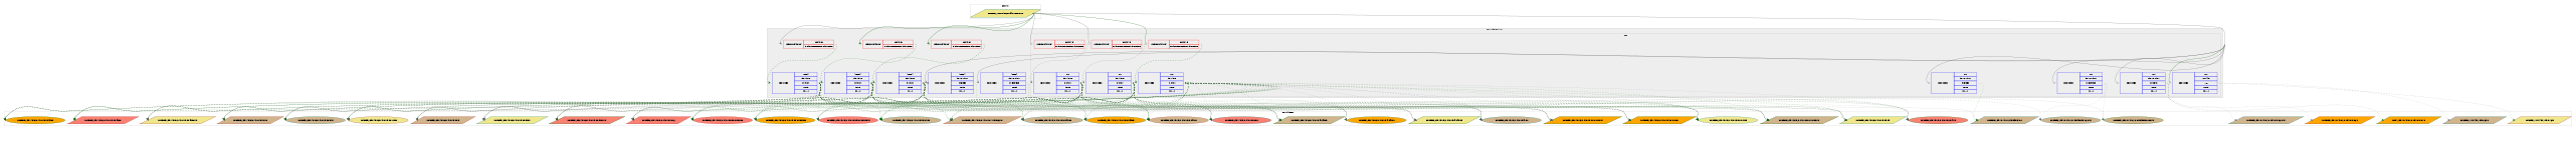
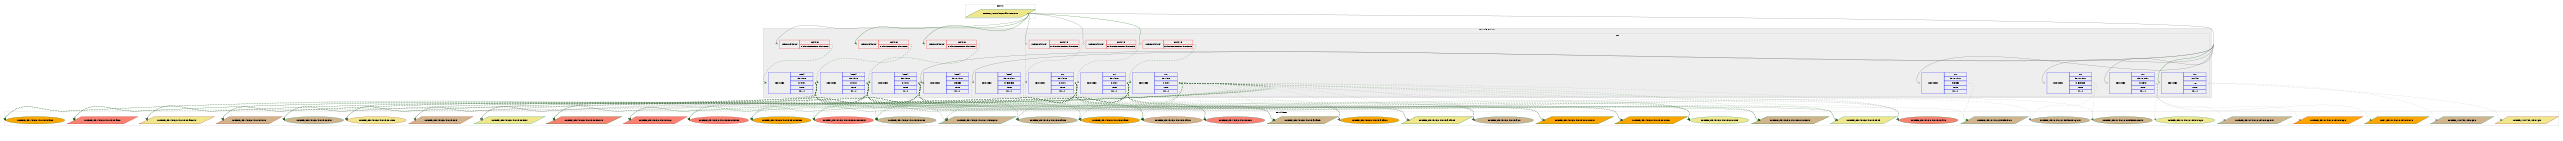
  digraph {
    compound=true
    concentrate=true
    fontname="DejaVu Sans"
    fontsize=10
    newrank=true
    rankdir=TB
    ranksep=1.5
    node [color=teal fontname="DejaVu Sans" fontsize=10 shape=parallelogram style=filled]
    edge [arrowhead=vee color=darkgreen fontname="DejaVu Sans" headport=w style=dotted tailport=e weight=100]
    n1 [color=darkgreen fillcolor=khaki label="portage://x11-misc/sunflower-0.5-r3" width=4]
    n2 [color=blue label=<<TABLE BORDER="0" CELLBORDER="1" CELLSPACING="0" CELLPADDING="4" WIDTH="220"><TR><TD ROWSPAN="6" CELLPADDING="30">pack_dep</TD></TR><TR><TD WIDTH="110">install</TD></TR><TR><TD>dev-lang</TD></TR><TR><TD>python</TD></TR><TR><TD>none</TD></TR><TR><TD>[[],,,,]</TD></TR></TABLE>> shape=none style=""]
    n3 [color=red label=<<TABLE BORDER="0" CELLBORDER="1" CELLSPACING="0" CELLPADDING="4"><TR><TD ROWSPAN="3" CELLPADDING="10">use_conditional</TD></TR><TR><TD>positive</TD></TR><TR><TD>python_targets_python3_10</TD></TR></TABLE>> shape=none style=""]
    n4 [color=blue label=<<TABLE BORDER="0" CELLBORDER="1" CELLSPACING="0" CELLPADDING="4" WIDTH="220"><TR><TD ROWSPAN="6" CELLPADDING="30">pack_dep</TD></TR><TR><TD WIDTH="110">install</TD></TR><TR><TD>dev-lang</TD></TR><TR><TD>python</TD></TR><TR><TD>none</TD></TR><TR><TD>[[],,,,]</TD></TR></TABLE>> shape=none style=""]
    n5 [color=red label=<<TABLE BORDER="0" CELLBORDER="1" CELLSPACING="0" CELLPADDING="4"><TR><TD ROWSPAN="3" CELLPADDING="10">use_conditional</TD></TR><TR><TD>positive</TD></TR><TR><TD>python_targets_python3_11</TD></TR></TABLE>> shape=none style=""]
    n6 [color=blue label=<<TABLE BORDER="0" CELLBORDER="1" CELLSPACING="0" CELLPADDING="4" WIDTH="220"><TR><TD ROWSPAN="6" CELLPADDING="30">pack_dep</TD></TR><TR><TD WIDTH="110">install</TD></TR><TR><TD>dev-lang</TD></TR><TR><TD>python</TD></TR><TR><TD>none</TD></TR><TR><TD>[[],,,,]</TD></TR></TABLE>> shape=none style=""]
    n7 [color=red label=<<TABLE BORDER="0" CELLBORDER="1" CELLSPACING="0" CELLPADDING="4"><TR><TD ROWSPAN="3" CELLPADDING="10">use_conditional</TD></TR><TR><TD>positive</TD></TR><TR><TD>python_targets_python3_12</TD></TR></TABLE>> shape=none style=""]
    n8 [color=blue label=<<TABLE BORDER="0" CELLBORDER="1" CELLSPACING="0" CELLPADDING="4" WIDTH="220"><TR><TD ROWSPAN="6" CELLPADDING="30">pack_dep</TD></TR><TR><TD WIDTH="110">install</TD></TR><TR><TD>dev-python</TD></TR><TR><TD>chardet</TD></TR><TR><TD>none</TD></TR><TR><TD>[[],,,,]</TD></TR></TABLE>> shape=none style=""]
    n9 [color=blue label=<<TABLE BORDER="0" CELLBORDER="1" CELLSPACING="0" CELLPADDING="4" WIDTH="220"><TR><TD ROWSPAN="6" CELLPADDING="30">pack_dep</TD></TR><TR><TD WIDTH="110">install</TD></TR><TR><TD>dev-python</TD></TR><TR><TD>pygobject</TD></TR><TR><TD>none</TD></TR><TR><TD>[[],,,,]</TD></TR></TABLE>> shape=none style=""]
    n10 [color=blue label=<<TABLE BORDER="0" CELLBORDER="1" CELLSPACING="0" CELLPADDING="4" WIDTH="220"><TR><TD ROWSPAN="6" CELLPADDING="30">pack_dep</TD></TR><TR><TD WIDTH="110">run</TD></TR><TR><TD>dev-lang</TD></TR><TR><TD>python</TD></TR><TR><TD>none</TD></TR><TR><TD>[[],,,,]</TD></TR></TABLE>> shape=none style=""]
    n11 [color=red label=<<TABLE BORDER="0" CELLBORDER="1" CELLSPACING="0" CELLPADDING="4"><TR><TD ROWSPAN="3" CELLPADDING="10">use_conditional</TD></TR><TR><TD>positive</TD></TR><TR><TD>python_targets_python3_10</TD></TR></TABLE>> shape=none style=""]
    n12 [color=blue label=<<TABLE BORDER="0" CELLBORDER="1" CELLSPACING="0" CELLPADDING="4" WIDTH="220"><TR><TD ROWSPAN="6" CELLPADDING="30">pack_dep</TD></TR><TR><TD WIDTH="110">run</TD></TR><TR><TD>dev-lang</TD></TR><TR><TD>python</TD></TR><TR><TD>none</TD></TR><TR><TD>[[],,,,]</TD></TR></TABLE>> shape=none style=""]
    n13 [color=red label=<<TABLE BORDER="0" CELLBORDER="1" CELLSPACING="0" CELLPADDING="4"><TR><TD ROWSPAN="3" CELLPADDING="10">use_conditional</TD></TR><TR><TD>positive</TD></TR><TR><TD>python_targets_python3_11</TD></TR></TABLE>> shape=none style=""]
    n14 [color=blue label=<<TABLE BORDER="0" CELLBORDER="1" CELLSPACING="0" CELLPADDING="4" WIDTH="220"><TR><TD ROWSPAN="6" CELLPADDING="30">pack_dep</TD></TR><TR><TD WIDTH="110">run</TD></TR><TR><TD>dev-lang</TD></TR><TR><TD>python</TD></TR><TR><TD>none</TD></TR><TR><TD>[[],,,,]</TD></TR></TABLE>> shape=none style=""]
    n15 [color=red label=<<TABLE BORDER="0" CELLBORDER="1" CELLSPACING="0" CELLPADDING="4"><TR><TD ROWSPAN="3" CELLPADDING="10">use_conditional</TD></TR><TR><TD>positive</TD></TR><TR><TD>python_targets_python3_12</TD></TR></TABLE>> shape=none style=""]
    n16 [color=blue label=<<TABLE BORDER="0" CELLBORDER="1" CELLSPACING="0" CELLPADDING="4" WIDTH="220"><TR><TD ROWSPAN="6" CELLPADDING="30">pack_dep</TD></TR><TR><TD WIDTH="110">run</TD></TR><TR><TD>dev-python</TD></TR><TR><TD>chardet</TD></TR><TR><TD>none</TD></TR><TR><TD>[[],,,,]</TD></TR></TABLE>> shape=none style=""]
    n17 [color=blue label=<<TABLE BORDER="0" CELLBORDER="1" CELLSPACING="0" CELLPADDING="4" WIDTH="220"><TR><TD ROWSPAN="6" CELLPADDING="30">pack_dep</TD></TR><TR><TD WIDTH="110">run</TD></TR><TR><TD>dev-python</TD></TR><TR><TD>pycairo</TD></TR><TR><TD>none</TD></TR><TR><TD>[[],,,,]</TD></TR></TABLE>> shape=none style=""]
    n18 [color=blue label=<<TABLE BORDER="0" CELLBORDER="1" CELLSPACING="0" CELLPADDING="4" WIDTH="220"><TR><TD ROWSPAN="6" CELLPADDING="30">pack_dep</TD></TR><TR><TD WIDTH="110">run</TD></TR><TR><TD>dev-python</TD></TR><TR><TD>pygobject</TD></TR><TR><TD>none</TD></TR><TR><TD>[[],,,,]</TD></TR></TABLE>> shape=none style=""]
    n19 [color=blue label=<<TABLE BORDER="0" CELLBORDER="1" CELLSPACING="0" CELLPADDING="4" WIDTH="220"><TR><TD ROWSPAN="6" CELLPADDING="30">pack_dep</TD></TR><TR><TD WIDTH="110">run</TD></TR><TR><TD>x11-libs</TD></TR><TR><TD>vte</TD></TR><TR><TD>none</TD></TR><TR><TD>[[],,,,]</TD></TR></TABLE>> shape=none style=""]
    n20 [fillcolor=tan label="portage://dev-lang/python-3.13.0_rc2" shape=ellipse width=4]
    n21 [color=brown fillcolor=salmon label="portage://dev-lang/python-3.13.0_rc1_p3-r1" shape=ellipse width=4]
    n22 [fillcolor=orange label="portage://dev-lang/python-3.13.0_rc1_p3" shape=ellipse width=4]
    n23 [color=brown fillcolor=salmon label="portage://dev-lang/python-3.13.0_rc1_p2" shape=ellipse width=4]
    n24 [color=brown fillcolor=salmon label="portage://dev-lang/python-3.12.6" width=4]
    n25 [color=darkgreen fillcolor=salmon label="portage://dev-lang/python-3.12.5_p1-r1" width=4]
    n26 [fillcolor=khaki label="portage://dev-lang/python-3.12.5_p1" width=4]
    n27 [color=brown fillcolor=tan label="portage://dev-lang/python-3.12.5" width=4]
    n28 [color=brown fillcolor=khaki label="portage://dev-lang/python-3.12.4_p3" shape=ellipse width=4]
    n29 [fillcolor=tan label="portage://dev-lang/python-3.12.3-r1" shape=ellipse width=4]
    n30 [color=brown fillcolor=tan label="portage://dev-lang/python-3.11.10" width=4]
    n31 [color=brown fillcolor=khaki label="portage://dev-lang/python-3.11.9_p2-r1" width=4]
    n32 [color=brown fillcolor=salmon label="portage://dev-lang/python-3.11.9_p2" width=4]
    n33 [color=darkgreen fillcolor=orange label="portage://dev-lang/python-3.11.9_p1" shape=ellipse width=4]
    n34 [color=darkgreen fillcolor=salmon label="portage://dev-lang/python-3.11.9-r1" shape=ellipse width=4]
    n35 [fillcolor=khaki label="portage://dev-lang/python-3.15.15" width=4]
    n36 [color=darkgreen fillcolor=tan label="portage://dev-lang/python-3.10.14_p3-r1" width=4]
    n37 [fillcolor=khaki label="portage://dev-lang/python-3.10.14_p3" shape=ellipse width=4]
    n38 [color=darkgreen fillcolor=orange label="portage://dev-lang/python-3.10.14_p2" width=4]
    n39 [color=darkgreen fillcolor=orange label="portage://dev-lang/python-3.10.14_p1-r1" width=4]
    n40 [fillcolor=tan label="portage://dev-lang/python-3.9.20" shape=ellipse width=4]
    n41 [color=darkgreen fillcolor=khaki label="portage://dev-lang/python-3.9.19_p5" width=4]
    n42 [fillcolor=orange label="portage://dev-lang/python-3.9.19_p4" shape=ellipse width=4]
    n43 [color=darkgreen fillcolor=tan label="portage://dev-lang/python-3.9.19_p3" width=4]
    n44 [fillcolor=salmon label="portage://dev-lang/python-3.8.20" shape=ellipse width=4]
    n45 [color=brown fillcolor=tan label="portage://dev-lang/python-3.8.19_p4" shape=ellipse width=4]
    n46 [fillcolor=orange label="portage://dev-lang/python-3.8.19_p3" shape=ellipse width=4]
    n47 [fillcolor=tan label="portage://dev-lang/python-3.8.19_p2" shape=ellipse width=4]
-   n48 [color=brown fillcolor=tan label="portage://dev-lang/python-2.7.18_p16-r2" width=4]
+   n48 [fillcolor=tan label="portage://dev-lang/python-2.7.18_p16-r2" width=4]
    n49 [fillcolor=tan label="portage://dev-python/chardet-5.2.0" width=4]
    n50 [color=darkgreen fillcolor=tan label="portage://dev-python/pygobject-3.48.2-r1" shape=ellipse width=4]
    n51 [fillcolor=tan label="portage://dev-python/pygobject-3.46.0-r1" shape=ellipse width=4]
    n52 [fillcolor=orange label="pack://dev-python/pycairo-1.27.0" width=4]
    n53 [color=brown fillcolor=orange label="portage://dev-python/pycairo-1.26.1" width=4]
    n54 [fillcolor=tan label="portage://dev-python/pycairo-1.26.0-r1" width=4]
+   n55 [fillcolor=khaki label="portage://dev-python/pycairo-1.26.0" shape=ellipse width=4]
    n56 [color=brown fillcolor=khaki label="portage://x11-libs/vte-0.76.3" width=4]
    n57 [fillcolor=tan label="portage://x11-libs/vte-0.68.0" width=4]
    subgraph cluster_1 {
      color=gray
      label=<<i>dependencies</i>>
      subgraph cluster_2 {
        color=gray
        fillcolor="#eeeeee"
        label=<<i>compile</i>>
        style=filled
        subgraph sub_3 {
          color=gray
          fillcolor="#eeeeee"
          label=<<i>compile</i>>
          style=filled
          n3
          subgraph sub_4 {
            color=gray
            fillcolor="#eeeeee"
            label=<<i>compile</i>>
            style=filled
            n2
          }
        }
        subgraph sub_5 {
          color=gray
          fillcolor="#eeeeee"
          label=<<i>compile</i>>
          style=filled
          n5
          subgraph sub_6 {
            color=gray
            fillcolor="#eeeeee"
            label=<<i>compile</i>>
            style=filled
            n4
          }
        }
        subgraph sub_7 {
          color=gray
          fillcolor="#eeeeee"
          label=<<i>compile</i>>
          style=filled
          n7
          subgraph sub_8 {
            color=gray
            fillcolor="#eeeeee"
            label=<<i>compile</i>>
            style=filled
            n6
          }
        }
        subgraph sub_9 {
          color=gray
          fillcolor="#eeeeee"
          label=<<i>compile</i>>
          style=filled
          n8
        }
        subgraph sub_10 {
          color=gray
          fillcolor="#eeeeee"
          label=<<i>compile</i>>
          style=filled
          n9
        }
      }
      subgraph cluster_11 {
        color=gray
        fillcolor="#eeeeee"
        label=<<i>compile and run</i>>
        style=filled
      }
      subgraph cluster_12 {
        color=gray
        fillcolor="#eeeeee"
        label=<<i>run</i>>
        style=filled
        subgraph sub_13 {
          color=gray
          fillcolor="#eeeeee"
          label=<<i>run</i>>
          style=filled
          n11
          subgraph sub_14 {
            color=gray
            fillcolor="#eeeeee"
            label=<<i>run</i>>
            style=filled
            n10
          }
        }
        subgraph sub_15 {
          color=gray
          fillcolor="#eeeeee"
          label=<<i>run</i>>
          style=filled
          n13
          subgraph sub_16 {
            color=gray
            fillcolor="#eeeeee"
            label=<<i>run</i>>
            style=filled
            n12
          }
        }
        subgraph sub_17 {
          color=gray
          fillcolor="#eeeeee"
          label=<<i>run</i>>
          style=filled
          n15
          subgraph sub_18 {
            color=gray
            fillcolor="#eeeeee"
            label=<<i>run</i>>
            style=filled
            n14
          }
        }
        subgraph sub_19 {
          color=gray
          fillcolor="#eeeeee"
          label=<<i>run</i>>
          style=filled
          n16
        }
        subgraph sub_20 {
          color=gray
          fillcolor="#eeeeee"
          label=<<i>run</i>>
          style=filled
          n17
        }
        subgraph sub_21 {
          color=gray
          fillcolor="#eeeeee"
          label=<<i>run</i>>
          style=filled
          n18
        }
        subgraph sub_22 {
          color=gray
          fillcolor="#eeeeee"
          label=<<i>run</i>>
          style=filled
          n19
        }
      }
    }
    subgraph cluster_23 {
      color=gray
      label=<<i>ebuild</i>>
      n1
    }
    subgraph cluster_24 {
      color=gray
      label=<<i>candidates</i>>
      rank=same
      subgraph sub_25 {
        color=black
        label=<<i>candidates</i>>
        nodesep=1
        rank=same
        n20
        n21
        n22
        n23
        n24
        n25
        n26
        n27
        n28
        n29
        n30
        n31
        n32
        n33
        n34
        n35
        n36
        n37
        n38
        n39
        n40
        n41
        n42
        n43
        n44
        n45
        n46
        n47
        n48
      }
      subgraph sub_26 {
        color=black
        label=<<i>candidates</i>>
        nodesep=1
        rank=same
        n20
        n21
        n22
        n23
        n24
        n25
        n26
        n27
        n28
        n29
        n30
        n31
        n32
        n33
        n34
        n35
        n36
        n37
        n38
        n39
        n40
        n41
        n42
        n43
        n44
        n45
        n46
        n47
        n48
      }
      subgraph sub_27 {
        color=black
        label=<<i>candidates</i>>
        nodesep=1
        rank=same
        n20
        n21
        n22
        n23
        n24
        n25
        n26
        n27
        n28
        n29
        n30
        n31
        n32
        n33
        n34
        n35
        n36
        n37
        n38
        n39
        n40
        n41
        n42
        n43
        n44
        n45
        n46
        n47
        n48
      }
      subgraph sub_28 {
        color=black
        label=<<i>candidates</i>>
        nodesep=1
        rank=same
        n49
      }
      subgraph sub_29 {
        color=black
        label=<<i>candidates</i>>
        nodesep=1
        rank=same
        n50
        n51
      }
      subgraph sub_30 {
        color=black
        label=<<i>candidates</i>>
        nodesep=1
        rank=same
        n20
        n21
        n22
        n23
        n24
        n25
        n26
        n27
        n28
        n29
        n30
        n31
        n32
        n33
        n34
        n35
        n36
        n37
        n38
        n39
        n40
        n41
        n42
        n43
        n44
        n45
        n46
        n47
        n48
      }
      subgraph sub_31 {
        color=black
        label=<<i>candidates</i>>
        nodesep=1
        rank=same
        n20
        n21
        n22
        n23
        n24
        n25
        n26
        n27
        n28
        n29
        n30
        n31
        n32
        n33
        n34
        n35
        n36
        n37
        n38
        n39
        n40
        n41
        n42
        n43
        n44
        n45
        n46
        n47
        n48
      }
      subgraph sub_32 {
        color=black
        label=<<i>candidates</i>>
        nodesep=1
        rank=same
        n20
        n21
        n22
        n23
        n24
        n25
        n26
        n27
        n28
        n29
        n30
        n31
        n32
        n33
        n34
        n35
        n36
        n37
        n38
        n39
        n40
        n41
        n42
        n43
        n44
        n45
        n46
        n47
        n48
      }
      subgraph sub_33 {
        color=black
        label=<<i>candidates</i>>
        nodesep=1
        rank=same
        n49
      }
      subgraph sub_34 {
        color=black
        label=<<i>candidates</i>>
        nodesep=1
        rank=same
        n52
        n53
        n54
+       n55
      }
      subgraph sub_35 {
        color=black
        label=<<i>candidates</i>>
        nodesep=1
        rank=same
        n50
        n51
      }
      subgraph sub_36 {
        color=black
        label=<<i>candidates</i>>
        nodesep=1
        rank=same
        n56
        n57
      }
    }
    n1 -> n3 [style=solid weight=20]
    n1 -> n5 [style=solid weight=20]
    n1 -> n7 [color=gray40 style=solid weight=20]
    n1 -> n8 [color=gray40 style=solid weight=20]
    n1 -> n9 [color=gray40 style=solid weight=20]
    n1 -> n11 [arrowhead=odot style=solid weight=20]
    n1 -> n13 [arrowhead=odot color=gray40 style=solid weight=20]
    n1 -> n15 [arrowhead=odot color=gray40 style=solid weight=20]
    n1 -> n16 [arrowhead=odot color=gray40 style=solid weight=20]
    n1 -> n17 [arrowhead=odot color=gray40 style=solid weight=20]
    n1 -> n18 [arrowhead=odot color=gray40 style=solid weight=20]
    n1 -> n19 [arrowhead=odot style=solid weight=20]
    n2 -> n20
    n2 -> n21
    n2 -> n22
    n2 -> n23
    n2 -> n24 [color=gray40]
    n2 -> n25 [color=gray40]
    n2 -> n26
    n2 -> n27 [color=gray40]
    n2 -> n28
    n2 -> n29 [color=gray40]
    n2 -> n30
    n2 -> n31
    n2 -> n32
    n2 -> n33 [color=gray40]
    n2 -> n34 [color=gray40]
    n2 -> n35 [color=gray40]
    n2 -> n36 [color=gray40]
    n2 -> n37 [color=gray40]
    n2 -> n38 [color=gray40]
    n2 -> n39
    n2 -> n40
    n2 -> n41 [color=gray40]
    n2 -> n42
    n2 -> n43 [color=gray40]
    n2 -> n44 [color=gray40]
    n2 -> n45
    n2 -> n46
    n2 -> n47
    n2 -> n48 [color=gray40]
    n3 -> n2 [style=dashed weight=20]
    n4 -> n20
    n4 -> n21
    n4 -> n22
    n4 -> n23 [color=gray40]
    n4 -> n24
    n4 -> n25
    n4 -> n26 [color=gray40]
    n4 -> n27 [color=gray40]
    n4 -> n28
    n4 -> n29 [color=gray40]
    n4 -> n30 [color=gray40]
    n4 -> n31
    n4 -> n32
    n4 -> n33
    n4 -> n34 [color=gray40]
    n4 -> n35 [color=gray40]
    n4 -> n36
    n4 -> n37
    n4 -> n38
    n4 -> n39 [color=gray40]
    n4 -> n40
    n4 -> n41
    n4 -> n42 [color=gray40]
    n4 -> n43
    n4 -> n44
    n4 -> n45
    n4 -> n46 [color=gray40]
    n4 -> n47
    n4 -> n48 [color=gray40]
    n5 -> n4 [style=dashed weight=20]
    n6 -> n20
    n6 -> n21
    n6 -> n22 [color=gray40]
    n6 -> n23 [color=gray40]
    n6 -> n24 [color=gray40]
    n6 -> n25
    n6 -> n26
    n6 -> n27
    n6 -> n28 [color=gray40]
    n6 -> n29 [color=gray40]
    n6 -> n30 [color=gray40]
    n6 -> n31 [color=gray40]
    n6 -> n32 [color=gray40]
    n6 -> n33
    n6 -> n34 [color=gray40]
    n6 -> n35
    n6 -> n36 [color=gray40]
    n6 -> n37 [color=gray40]
    n6 -> n38 [color=gray40]
    n6 -> n39
    n6 -> n40 [color=gray40]
    n6 -> n41 [color=gray40]
    n6 -> n42
    n6 -> n43 [color=gray40]
    n6 -> n44 [color=gray40]
    n6 -> n45
    n6 -> n46
    n6 -> n47
    n6 -> n48
    n7 -> n6 [style=dashed weight=20]
    n8 -> n49
    n9 -> n50
    n9 -> n51 [color=gray40]
    n10 -> n20
    n10 -> n21
    n10 -> n22
    n10 -> n23
    n10 -> n24
    n10 -> n25 [color=gray40]
    n10 -> n26 [color=gray40]
    n10 -> n27
    n10 -> n28
    n10 -> n29
    n10 -> n30
    n10 -> n31
    n10 -> n32 [color=gray40]
    n10 -> n33
    n10 -> n34 [color=gray40]
    n10 -> n35
    n10 -> n36
    n10 -> n37
    n10 -> n38 [color=gray40]
    n10 -> n39 [color=gray40]
    n10 -> n40 [color=gray40]
    n10 -> n41 [color=gray40]
    n10 -> n42 [color=gray40]
    n10 -> n43
    n10 -> n44 [color=gray40]
    n10 -> n45 [color=gray40]
    n10 -> n46
    n10 -> n47
    n10 -> n48
    n11 -> n10 [style=dashed weight=20]
    n12 -> n20
    n12 -> n21
    n12 -> n22
    n12 -> n23
    n12 -> n24
    n12 -> n25 [color=gray40]
    n12 -> n26 [color=gray40]
    n12 -> n27 [color=gray40]
    n12 -> n28
    n12 -> n29 [color=gray40]
    n12 -> n30
    n12 -> n31 [color=gray40]
    n12 -> n32
    n12 -> n33 [color=gray40]
    n12 -> n34
    n12 -> n35
    n12 -> n36
    n12 -> n37
    n12 -> n38 [color=gray40]
    n12 -> n39 [color=gray40]
    n12 -> n40
    n12 -> n41 [color=gray40]
    n12 -> n42 [color=gray40]
    n12 -> n43 [color=gray40]
    n12 -> n44 [color=gray40]
    n12 -> n45
    n12 -> n46
    n12 -> n47 [color=gray40]
    n12 -> n48
    n13 -> n12 [color=gray40 style=dashed weight=20]
    n14 -> n20
    n14 -> n21 [color=gray40]
    n14 -> n22 [color=gray40]
    n14 -> n23
    n14 -> n24 [color=gray40]
    n14 -> n25
    n14 -> n26 [color=gray40]
    n14 -> n27 [color=gray40]
    n14 -> n28 [color=gray40]
    n14 -> n29
    n14 -> n30 [color=gray40]
    n14 -> n31 [color=gray40]
    n14 -> n32
    n14 -> n33
    n14 -> n34 [color=gray40]
    n14 -> n35 [color=gray40]
    n14 -> n36
    n14 -> n37
    n14 -> n38
    n14 -> n39 [color=gray40]
    n14 -> n40 [color=gray40]
    n14 -> n41 [color=gray40]
    n14 -> n42 [color=gray40]
    n14 -> n43
    n14 -> n44
    n14 -> n45
    n14 -> n46 [color=gray40]
    n14 -> n47 [color=gray40]
    n14 -> n48 [color=gray40]
    n15 -> n14 [color=gray40 style=dashed weight=20]
    n16 -> n49
    n17 -> n52
    n17 -> n53 [color=gray40]
    n17 -> n54 [color=gray40]
+   n17 -> n55 [color=gray40]
    n18 -> n50 [color=gray40]
    n18 -> n51 [color=gray40]
    n19 -> n56
    n19 -> n57 [color=gray40]
  }
